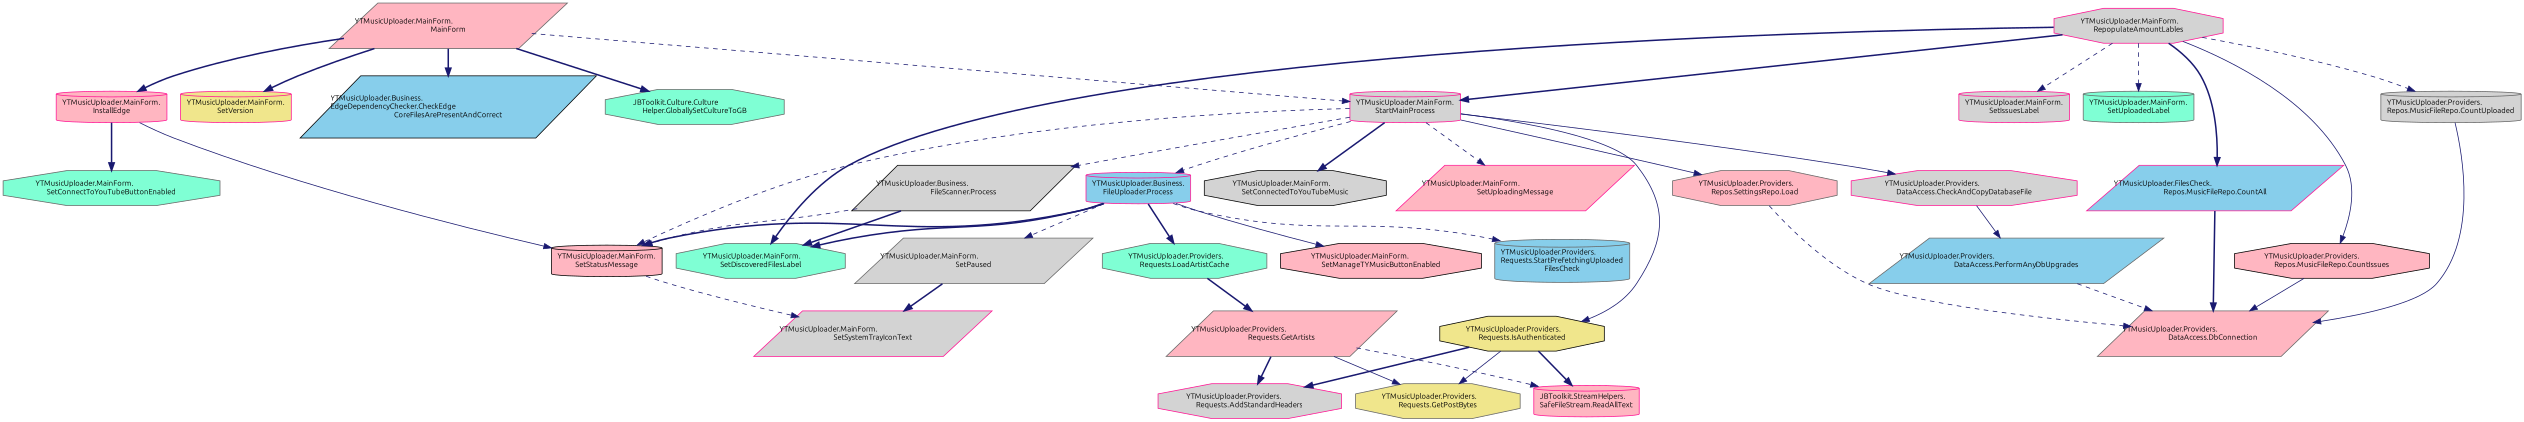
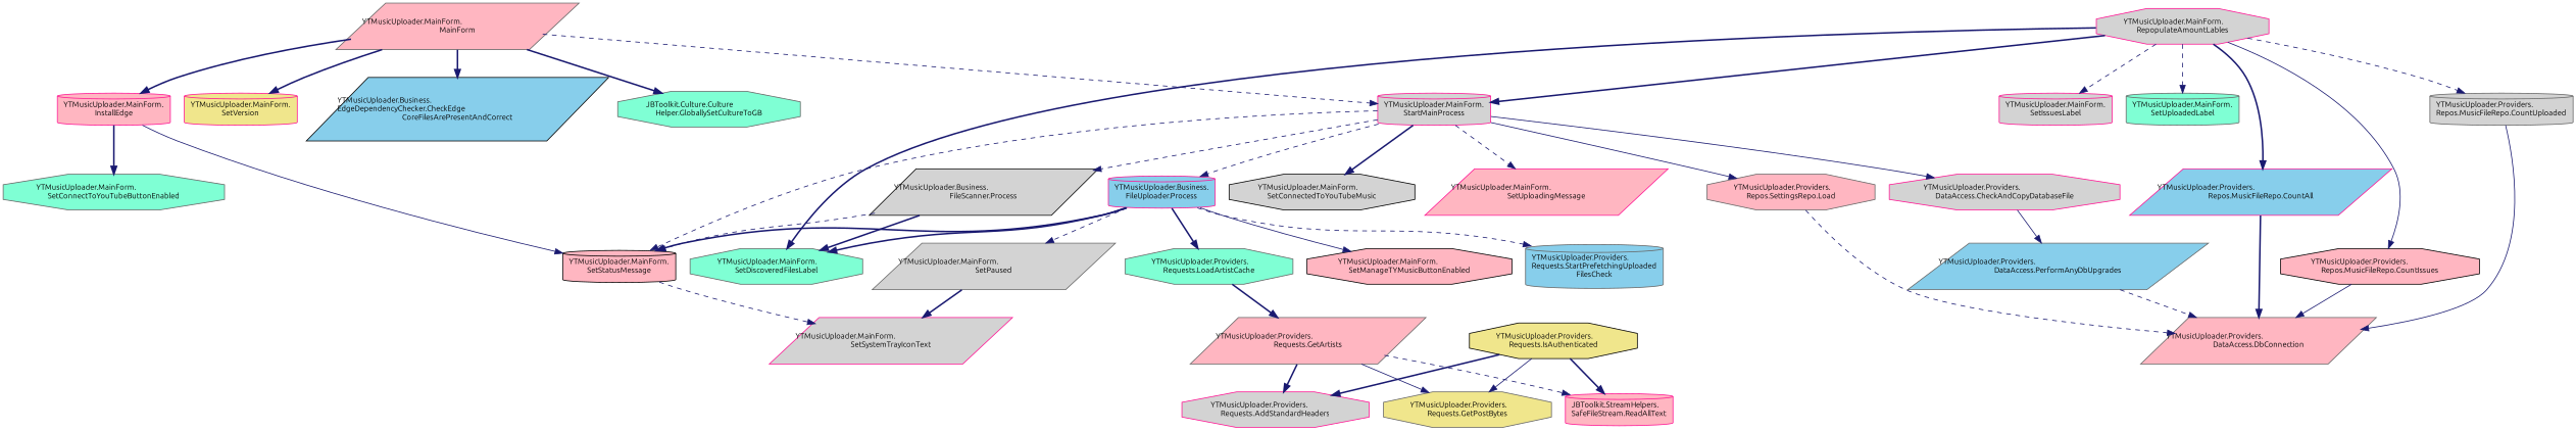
  digraph {
    fontname=Ubuntu
    rankdir=TB
    node [color=gray40 fillcolor=lightpink fontname=Ubuntu fontsize=10 shape=octagon style=filled]
    edge [color=midnightblue fontname=Ubuntu fontsize=10 labelfontname=Helvetica labelfontsize=10 style=bold]
    n1 [fontcolor=black height=0.2 label="YTMusicUploader.MainForm.\lMainForm" shape=parallelogram width=0.4]
    n2 [color=black fillcolor=skyblue height=0.2 label="YTMusicUploader.Business.\lEdgeDependencyChecker.CheckEdge\lCoreFilesArePresentAndCorrect" shape=parallelogram width=0.4]
    n3 [fillcolor=aquamarine height=0.2 label="JBToolkit.Culture.Culture\lHelper.GloballySetCultureToGB" width=0.4]
    n4 [color=deeppink height=0.2 label="YTMusicUploader.MainForm.\lInstallEdge" shape=cylinder width=0.4]
    n5 [color=deeppink fillcolor=khaki height=0.2 label="YTMusicUploader.MainForm.\lSetVersion" shape=cylinder width=0.4]
    n6 [color=deeppink fillcolor=lightgrey height=0.2 label="YTMusicUploader.MainForm.\lStartMainProcess" shape=cylinder width=0.4]
    n7 [fillcolor=aquamarine height=0.2 label="YTMusicUploader.MainForm.\lSetConnectToYouTubeButtonEnabled" width=0.4]
    n8 [color=black height=0.2 label="YTMusicUploader.MainForm.\lSetStatusMessage" shape=cylinder width=0.4]
    n9 [color=deeppink fillcolor=lightgrey height=0.2 label="YTMusicUploader.Providers.\lDataAccess.CheckAndCopyDatabaseFile" width=0.4]
    n10 [color=black fillcolor=khaki height=0.2 label="YTMusicUploader.Providers.\lRequests.IsAuthenticated" width=0.4]
    n11 [height=0.2 label="YTMusicUploader.Providers.\lRepos.SettingsRepo.Load" width=0.4]
    n12 [color=black fillcolor=lightgrey height=0.2 label="YTMusicUploader.Business.\lFileScanner.Process" shape=parallelogram width=0.4]
    n13 [color=deeppink fillcolor=skyblue height=0.2 label="YTMusicUploader.Business.\lFileUploader.Process" shape=cylinder width=0.4]
    n14 [color=black fillcolor=lightgrey height=0.2 label="YTMusicUploader.MainForm.\lSetConnectedToYouTubeMusic" width=0.4]
    n15 [color=deeppink height=0.2 label="YTMusicUploader.MainForm.\lSetUploadingMessage" shape=parallelogram width=0.4]
    n16 [color=deeppink fillcolor=lightgrey height=0.2 label="YTMusicUploader.MainForm.\lSetSystemTrayIconText" shape=parallelogram width=0.4]
    n17 [fillcolor=skyblue height=0.2 label="YTMusicUploader.Providers.\lDataAccess.PerformAnyDbUpgrades" shape=parallelogram width=0.4]
    n18 [color=deeppink fillcolor=lightgrey height=0.2 label="YTMusicUploader.Providers.\lRequests.AddStandardHeaders" width=0.4]
    n19 [fillcolor=khaki height=0.2 label="YTMusicUploader.Providers.\lRequests.GetPostBytes" width=0.4]
    n20 [color=deeppink height=0.2 label="JBToolkit.StreamHelpers.\lSafeFileStream.ReadAllText" shape=cylinder width=0.4]
    n21 [height=0.2 label="YTMusicUploader.Providers.\lDataAccess.DbConnection" shape=parallelogram width=0.4]
    n22 [fillcolor=aquamarine height=0.2 label="YTMusicUploader.MainForm.\lSetDiscoveredFilesLabel" width=0.4]
    n23 [fillcolor=aquamarine height=0.2 label="YTMusicUploader.Providers.\lRequests.LoadArtistCache" width=0.4]
    n24 [color=black height=0.2 label="YTMusicUploader.MainForm.\lSetManageTYMusicButtonEnabled" width=0.4]
    n25 [fillcolor=lightgrey height=0.2 label="YTMusicUploader.MainForm.\lSetPaused" shape=parallelogram width=0.4]
    n26 [fillcolor=skyblue height=0.2 label="YTMusicUploader.Providers.\lRequests.StartPrefetchingUploaded\lFilesCheck" shape=cylinder width=0.4]
    n27 [color=deeppink fillcolor=lightgrey height=0.2 label="YTMusicUploader.MainForm.\lRepopulateAmountLables" width=0.4]
-   n28 [color=deeppink fillcolor=skyblue height=0.2 label="YTMusicUploader.FilesCheck.\lRepos.MusicFileRepo.CountAll" shape=parallelogram width=0.4]
+   n28 [color=deeppink fillcolor=skyblue height=0.2 label="YTMusicUploader.Providers.\lRepos.MusicFileRepo.CountAll" shape=parallelogram width=0.4]
    n29 [color=black height=0.2 label="YTMusicUploader.Providers.\lRepos.MusicFileRepo.CountIssues" width=0.4]
    n30 [fillcolor=lightgrey height=0.2 label="YTMusicUploader.Providers.\lRepos.MusicFileRepo.CountUploaded" shape=cylinder width=0.4]
    n31 [color=deeppink fillcolor=lightgrey height=0.2 label="YTMusicUploader.MainForm.\lSetIssuesLabel" shape=cylinder width=0.4]
    n32 [fillcolor=aquamarine height=0.2 label="YTMusicUploader.MainForm.\lSetUploadedLabel" shape=cylinder width=0.4]
    n33 [height=0.2 label="YTMusicUploader.Providers.\lRequests.GetArtists" shape=parallelogram width=0.4]
    n1 -> n2
    n1 -> n3
    n1 -> n4
    n1 -> n5
    n1 -> n6 [style=dashed]
    n4 -> n7
    n4 -> n8 [style=solid]
    n6 -> n8 [style=dashed]
    n6 -> n9 [style=solid]
-   n6 -> n10 [style=solid]
    n6 -> n11 [style=solid]
    n6 -> n12 [style=dashed]
    n6 -> n13 [style=dashed]
    n6 -> n14
    n6 -> n15 [style=dashed]
    n8 -> n16 [style=dashed]
    n9 -> n17 [style=solid]
    n10 -> n18
    n10 -> n19 [style=solid]
    n10 -> n20
    n11 -> n21 [style=dashed]
    n12 -> n8 [style=dashed]
    n12 -> n22
    n13 -> n8
    n13 -> n22
    n13 -> n23
    n13 -> n24 [style=solid]
    n13 -> n25 [style=dashed]
    n13 -> n26 [style=dashed]
    n17 -> n21 [style=dashed]
    n23 -> n33
    n25 -> n16
    n27 -> n6
    n27 -> n22
    n27 -> n28
    n27 -> n29 [style=solid]
    n27 -> n30 [style=dashed]
    n27 -> n31 [style=dashed]
    n27 -> n32 [style=dashed]
    n28 -> n21
    n29 -> n21 [style=solid]
    n30 -> n21 [style=solid]
    n33 -> n18
    n33 -> n19 [style=solid]
    n33 -> n20 [style=dashed]
  }
